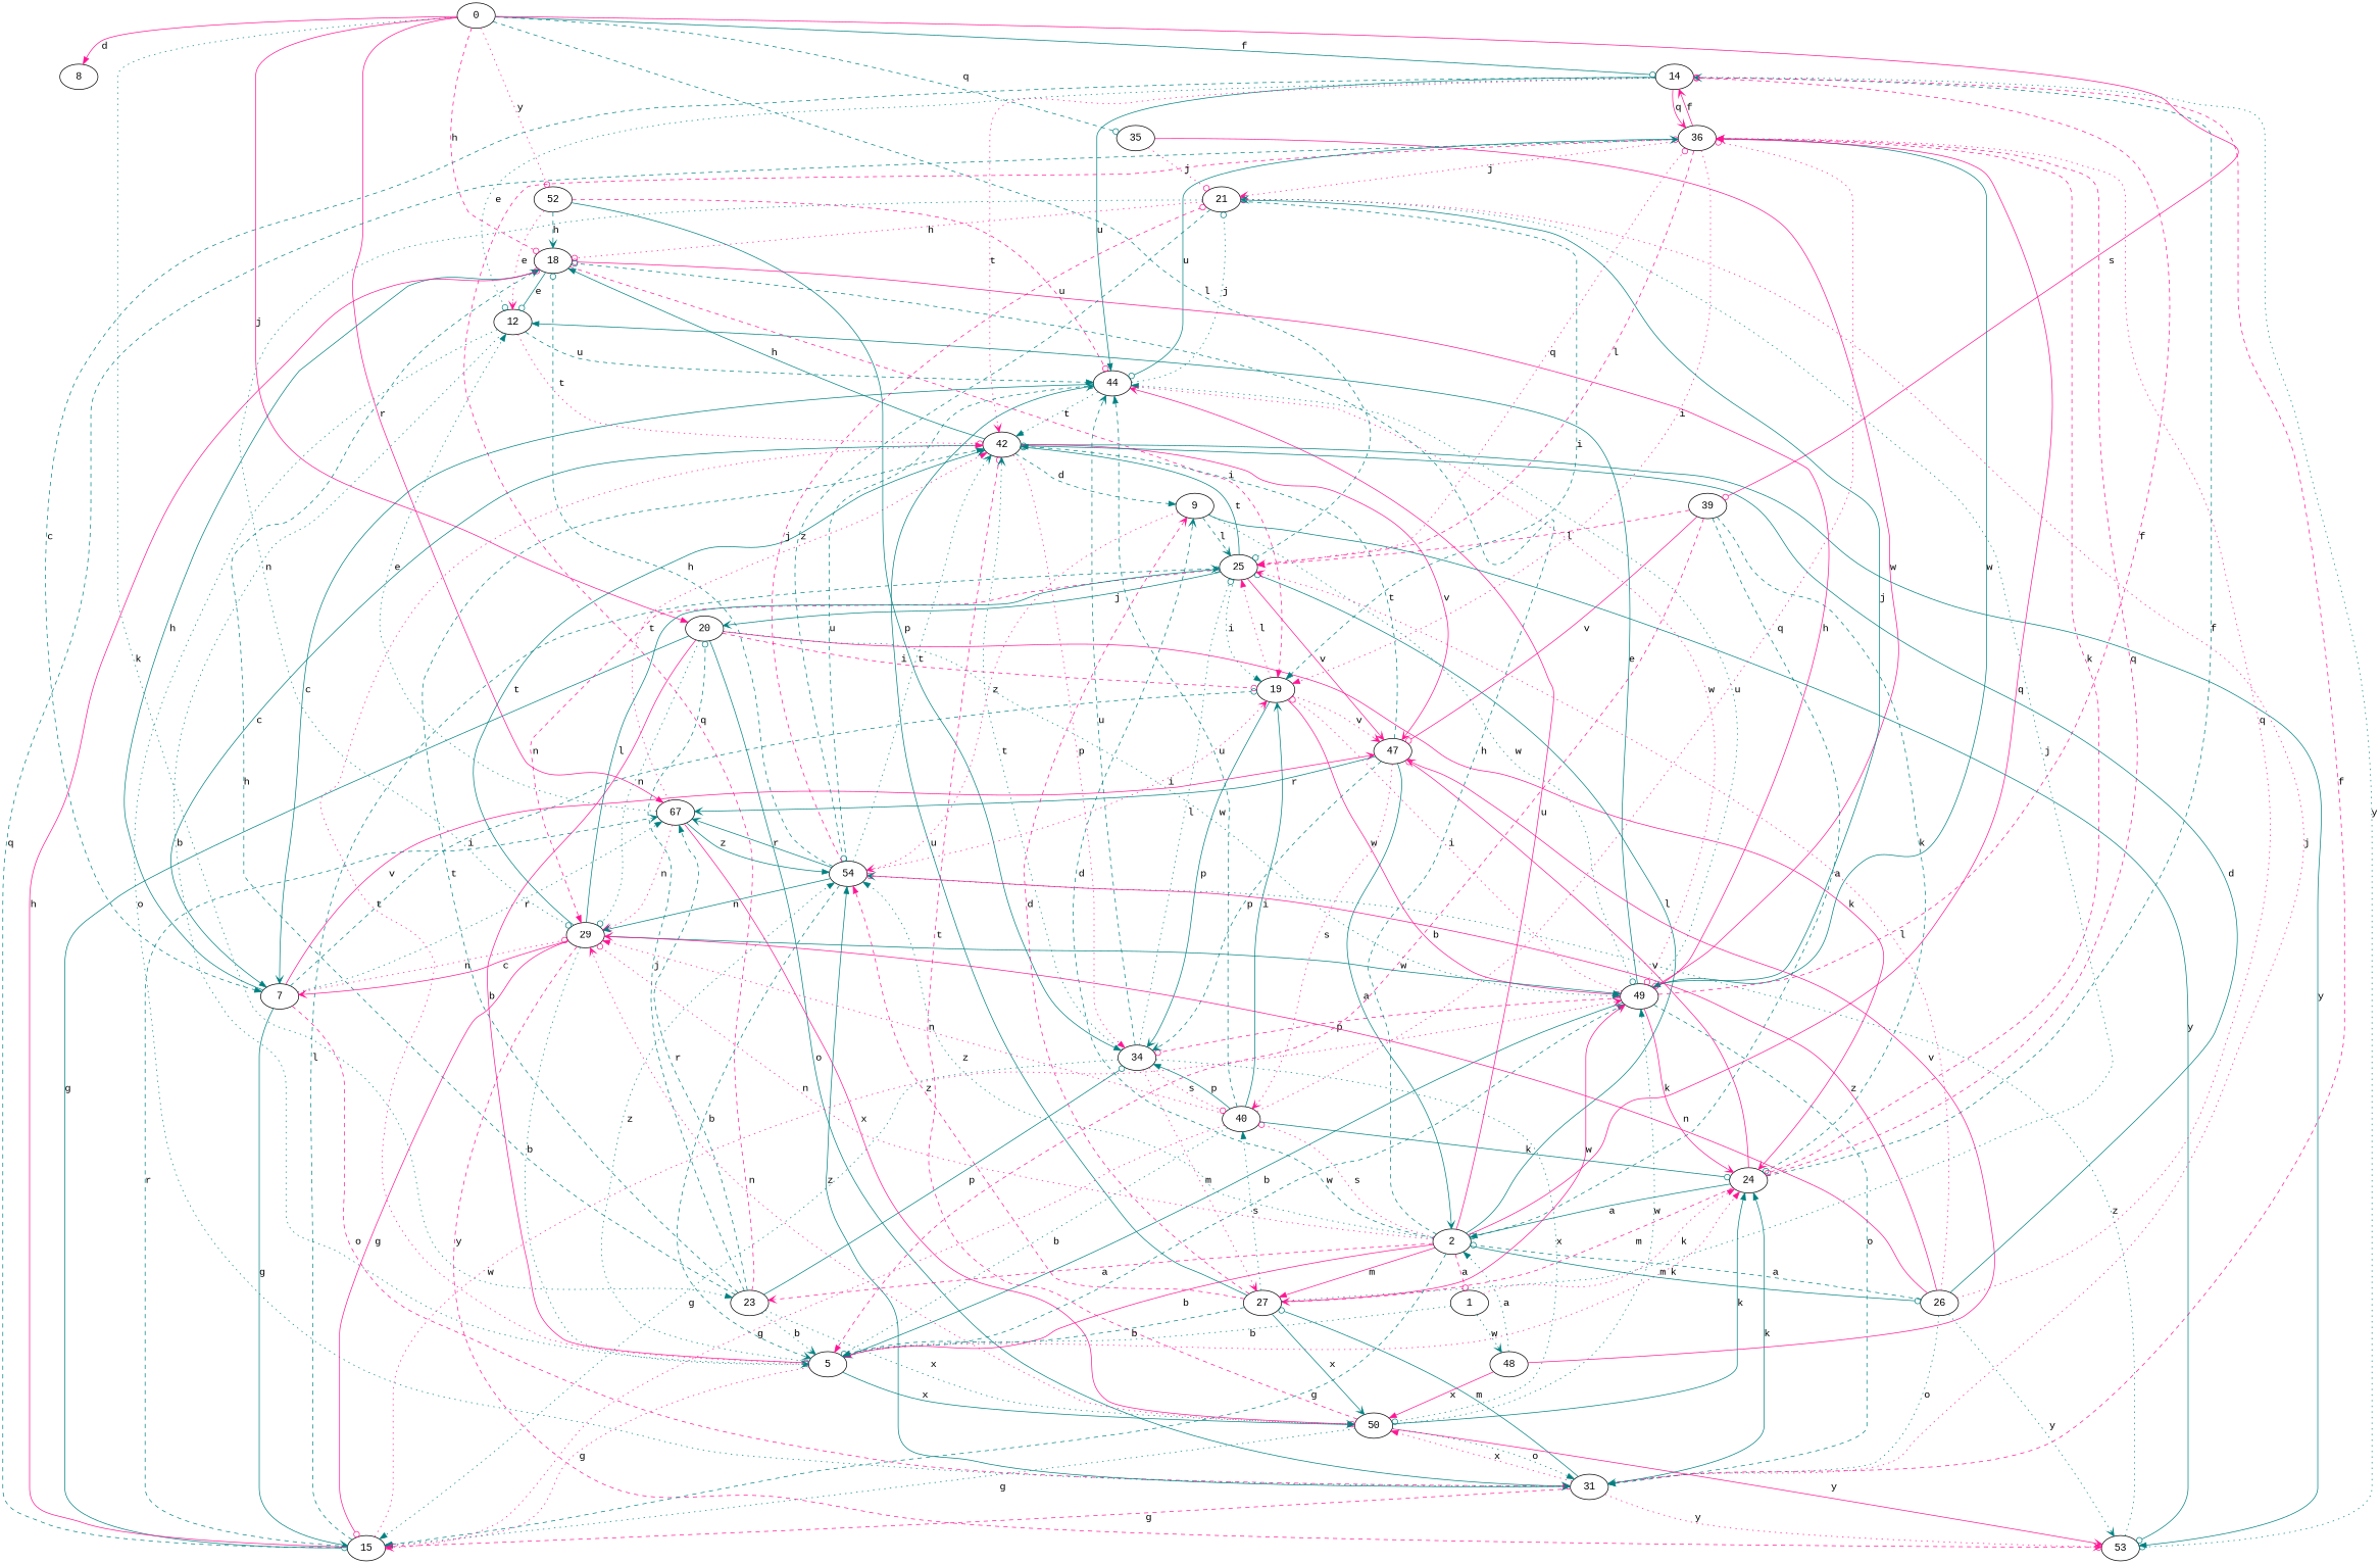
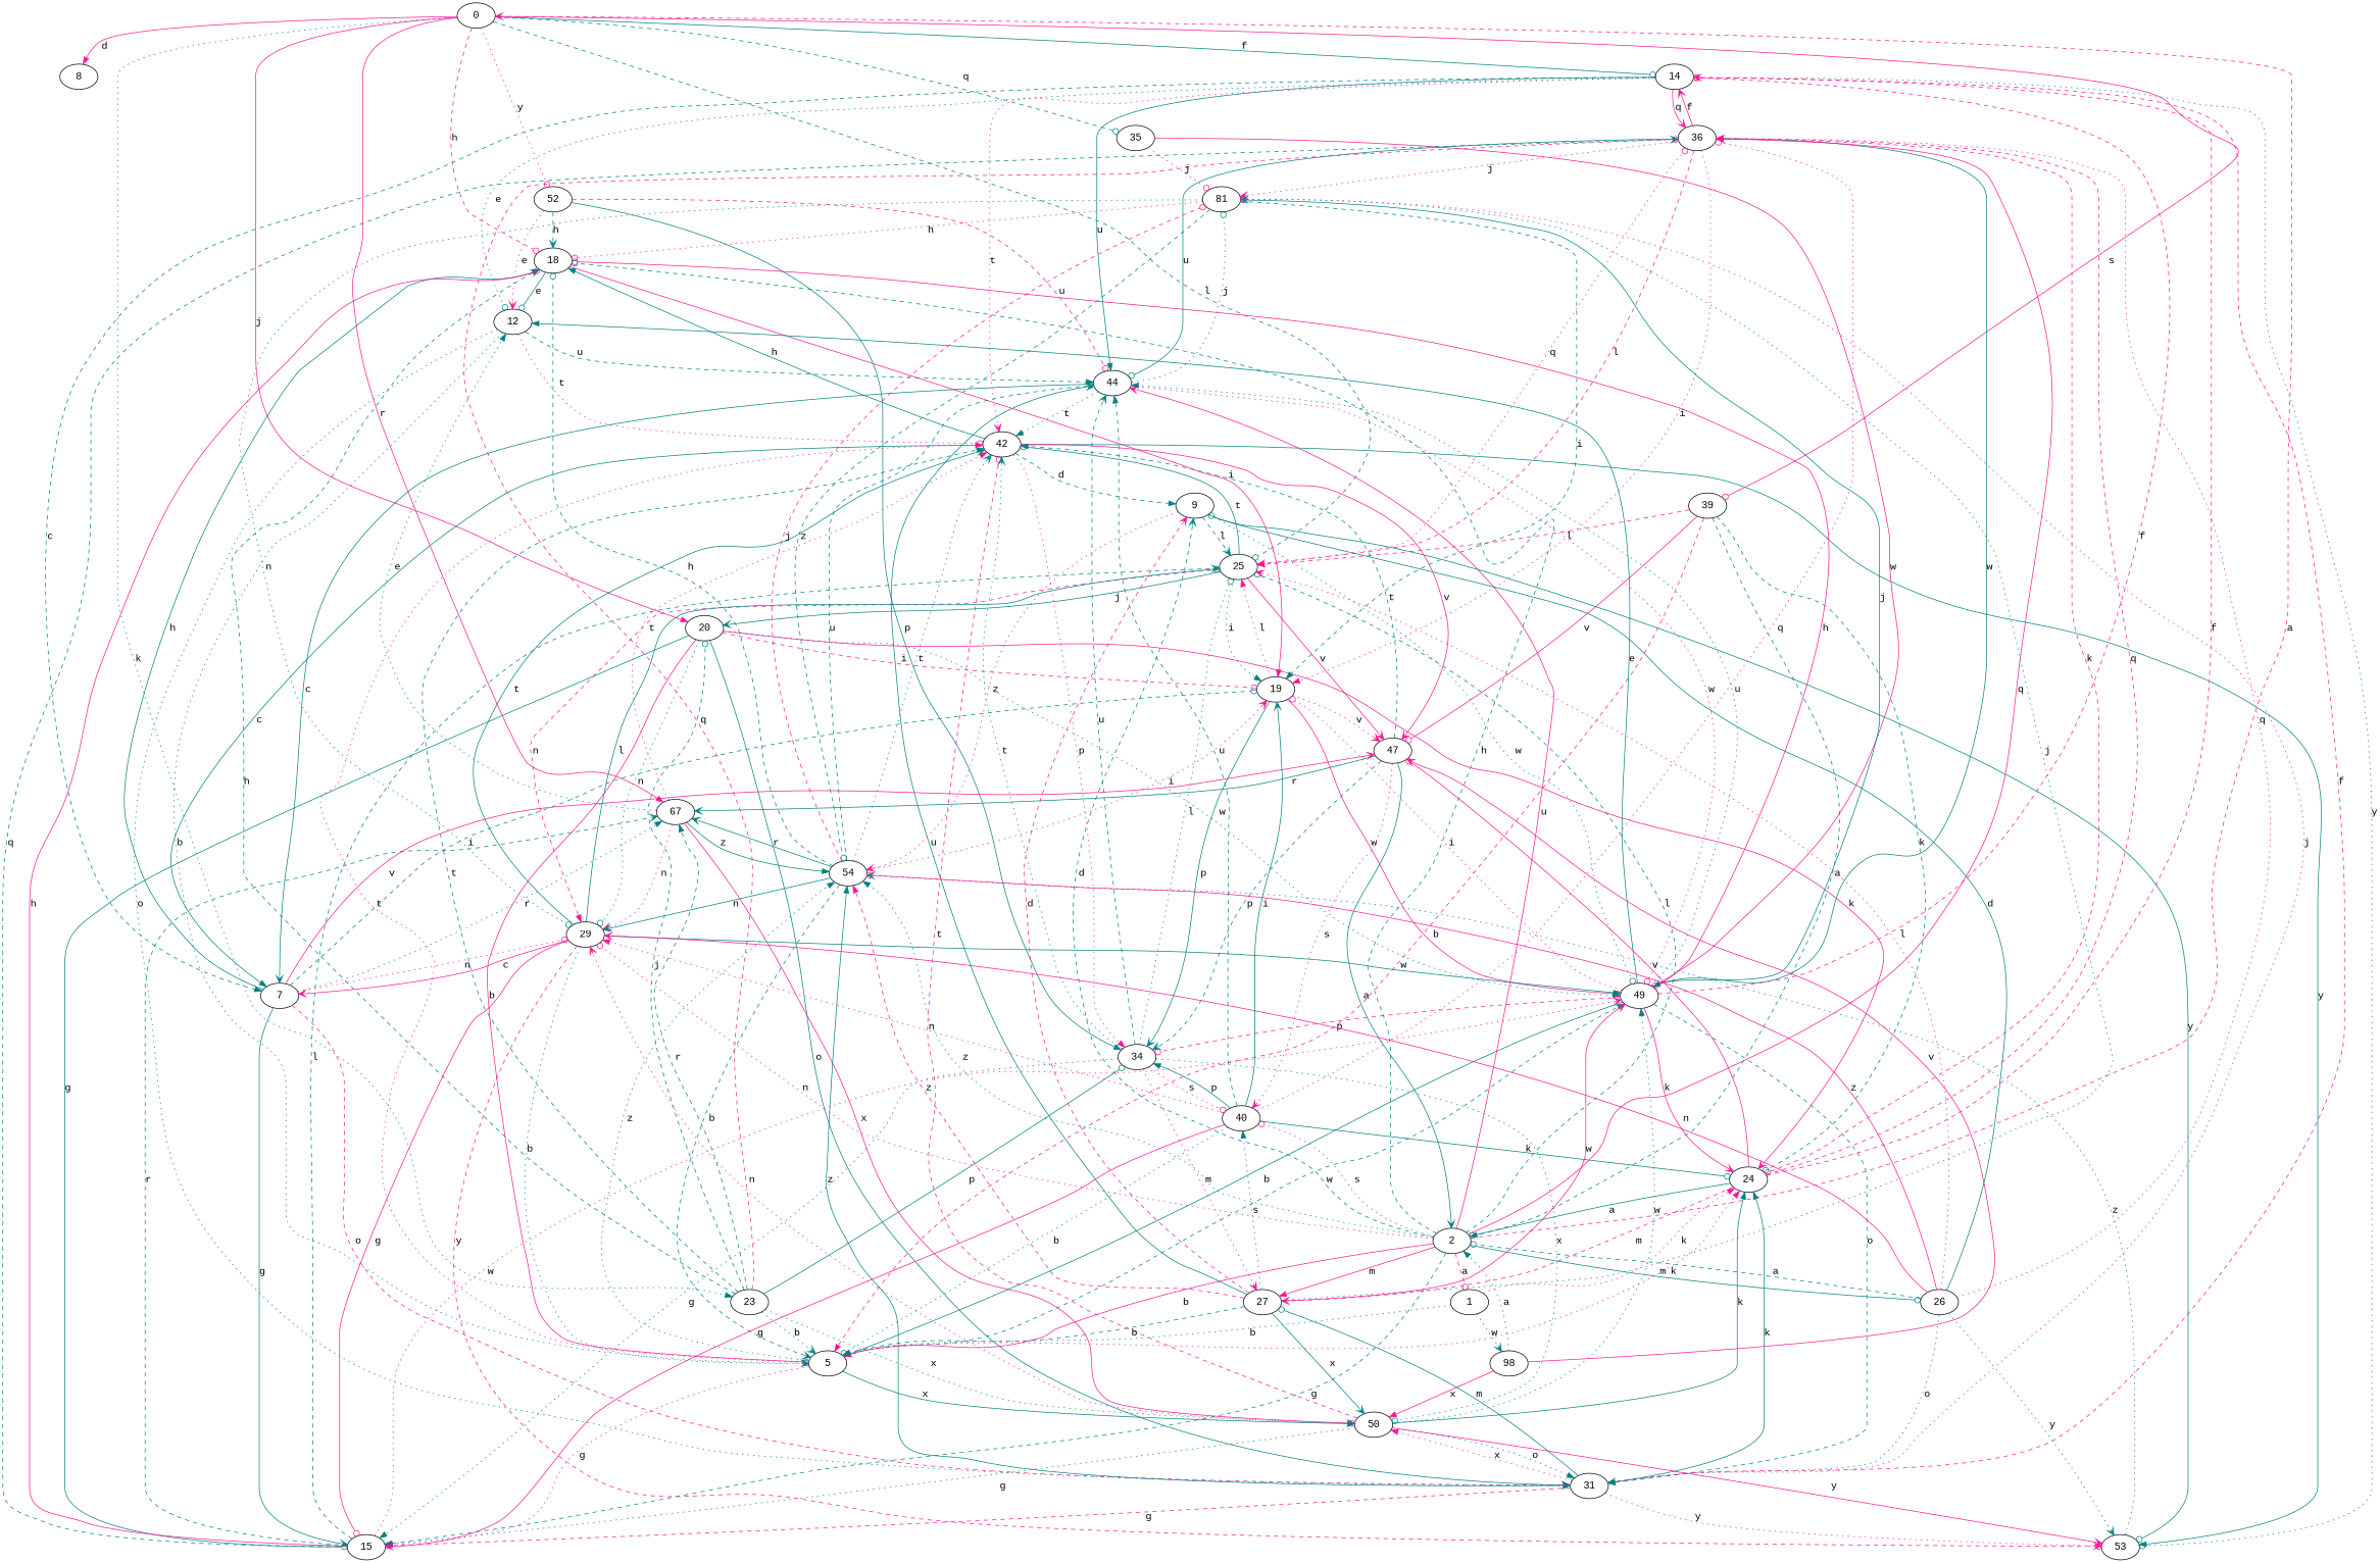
  strict digraph {
    fontname="Liberation Mono"
    node [fontname="Liberation Mono"]
    edge [arrowhead=odot color=teal fontname="Liberation Mono" style=solid]
    0
    8
    14
    18
    20
    23
    25
    35
    n9 [label=67]
    39
    52
    36
    44
    42
    7
    53
    12
    19
    5
    24
    15
    29
    49
    31
    50
    34
    47
-   21
+   21 [label=81]
    54
    2
    1
-   48
+   48 [label=98]
    27
    9
    26
    40
    0 -> 8 [arrowhead=normal color=deeppink label=d]
    0 -> 14 [label=f]
    0 -> 18 [color=deeppink label=h style=dashed]
    0 -> 20 [arrowhead=normal color=deeppink label=j]
    0 -> 23 [arrowhead=normal label=k style=dotted]
    0 -> 25 [label=l style=dashed]
    0 -> 35 [label=q style=dashed]
    0 -> n9 [arrowhead=normal color=deeppink label=r]
    0 -> 39 [color=deeppink label=s]
    0 -> 52 [color=deeppink label=y style=dotted]
    14 -> 36 [arrowhead=vee color=deeppink label=q]
    14 -> 44 [arrowhead=normal label=u]
    14 -> 42 [arrowhead=vee color=deeppink label=t style=dotted]
    14 -> 7 [arrowhead=normal label=c style=dashed]
    14 -> 53 [label=y style=dotted]
    14 -> 12 [label=e style=dotted]
    18 -> 12 [label=e]
-   18 -> 19 [arrowhead=normal color=deeppink label=i style=dashed]
+   18 -> 19 [arrowhead=normal color=deeppink label=i]
    20 -> 19 [color=deeppink label=i style=dashed]
    20 -> 5 [color=deeppink label=b]
    20 -> 24 [arrowhead=vee color=deeppink label=k]
    20 -> 15 [label=g]
    20 -> 29 [label=n style=dotted]
    20 -> 49 [arrowhead=normal label=w style=dotted]
    20 -> 31 [arrowhead=vee label=o]
    23 -> 18 [arrowhead=vee label=h style=dashed]
    23 -> 20 [label=j style=dashed]
    23 -> n9 [arrowhead=normal label=r style=dashed]
    23 -> 36 [color=deeppink label=q style=dashed]
    23 -> 42 [arrowhead=normal label=t style=dashed]
    23 -> 5 [arrowhead=vee label=b style=dotted]
    23 -> 50 [arrowhead=vee label=x style=dotted]
    23 -> 34 [label=p]
    25 -> 20 [arrowhead=vee label=j]
    25 -> 36 [color=deeppink label=q style=dotted]
    25 -> 42 [label=t]
    25 -> 19 [arrowhead=normal label=i style=dotted]
    25 -> 29 [arrowhead=normal color=deeppink label=n style=dashed]
    25 -> 47 [arrowhead=vee color=deeppink label=v]
    35 -> 49 [color=deeppink label=w]
    35 -> 21 [color=deeppink label=j style=dotted]
    n9 -> 42 [arrowhead=normal color=deeppink label=t style=dotted]
    n9 -> 12 [arrowhead=normal label=e style=dotted]
    n9 -> 29 [arrowhead=vee color=deeppink label=n style=dotted]
    n9 -> 50 [color=deeppink label=x]
    n9 -> 54 [arrowhead=normal label=z]
    39 -> 25 [arrowhead=normal color=deeppink label=l style=dashed]
    39 -> 5 [arrowhead=normal color=deeppink label=b style=dashed]
    39 -> 24 [label=k style=dashed]
    39 -> 47 [color=deeppink label=v]
    39 -> 2 [arrowhead=normal label=a style=dashed]
    52 -> 18 [arrowhead=vee label=h style=dashed]
    52 -> 44 [color=deeppink label=u style=dashed]
    52 -> 12 [arrowhead=vee color=deeppink label=e style=dotted]
    52 -> 34 [arrowhead=normal label=p]
    36 -> 14 [arrowhead=vee color=deeppink label=f]
    36 -> 25 [arrowhead=vee color=deeppink label=l style=dashed]
    36 -> 44 [label=u]
    36 -> 19 [arrowhead=normal color=deeppink label=i style=dotted]
    36 -> 24 [color=deeppink label=k style=dashed]
    36 -> 49 [arrowhead=normal label=w]
    36 -> 21 [arrowhead=vee color=deeppink label=j style=dotted]
    44 -> 42 [arrowhead=normal label=t style=dotted]
    44 -> 7 [arrowhead=vee label=c]
    44 -> 49 [color=deeppink label=w style=dotted]
    44 -> 21 [label=j style=dotted]
    42 -> 18 [arrowhead=normal label=h]
    42 -> 7 [arrowhead=normal label=c]
    42 -> 53 [arrowhead=normal label=y]
    42 -> 34 [arrowhead=normal color=deeppink label=p style=dotted]
    42 -> 47 [arrowhead=vee color=deeppink label=v]
    42 -> 9 [arrowhead=normal label=d style=dashed]
    7 -> 18 [arrowhead=normal label=h]
    7 -> n9 [arrowhead=normal label=r style=dotted]
    7 -> 19 [label=i style=dashed]
    7 -> 15 [arrowhead=vee label=g]
    7 -> 29 [color=deeppink label=n style=dotted]
    7 -> 31 [arrowhead=normal color=deeppink label=o style=dashed]
    7 -> 47 [arrowhead=vee color=deeppink label=v]
    53 -> 54 [arrowhead=vee label=z style=dotted]
    12 -> 44 [arrowhead=normal label=u style=dashed]
    12 -> 42 [color=deeppink label=t style=dotted]
    12 -> 5 [label=b style=dotted]
    12 -> 31 [arrowhead=vee label=o style=dotted]
    19 -> 25 [arrowhead=normal color=deeppink label=l style=dotted]
    19 -> 49 [color=deeppink label=w]
    19 -> 34 [arrowhead=vee label=p]
    19 -> 47 [arrowhead=vee color=deeppink label=v style=dotted]
    5 -> 42 [arrowhead=normal color=deeppink label=t style=dotted]
    5 -> 24 [arrowhead=normal color=deeppink label=k style=dotted]
    5 -> 15 [arrowhead=normal color=deeppink label=g style=dotted]
    5 -> 49 [arrowhead=normal label=w style=dashed]
    5 -> 50 [arrowhead=normal label=x]
    5 -> 54 [arrowhead=normal label=z style=dotted]
-   24 -> 14 [arrowhead=vee label=f style=dashed]
+   24 -> 14 [arrowhead=vee color=deeppink label=f style=dashed]
    24 -> 36 [arrowhead=normal color=deeppink label=q style=dashed]
    24 -> 47 [color=deeppink label=v]
    24 -> 2 [label=a]
    24 -> 27 [arrowhead=vee color=deeppink label=m style=dashed]
    15 -> 18 [color=deeppink label=h]
    15 -> 25 [arrowhead=vee label=l style=dashed]
    15 -> n9 [arrowhead=vee label=r style=dashed]
    15 -> 36 [arrowhead=vee label=q style=dashed]
    15 -> 49 [arrowhead=vee color=deeppink label=w style=dotted]
    29 -> 25 [label=l]
    29 -> 42 [arrowhead=vee label=t]
    29 -> 7 [arrowhead=vee color=deeppink label=c]
    29 -> 53 [color=deeppink label=y style=dashed]
    29 -> 5 [arrowhead=vee label=b style=dotted]
    29 -> 15 [color=deeppink label=g]
    29 -> 49 [arrowhead=normal label=w]
    49 -> 14 [color=deeppink label=f style=dashed]
    49 -> 18 [color=deeppink label=h]
    49 -> 44 [arrowhead=normal label=u style=dotted]
    49 -> 12 [arrowhead=normal label=e]
    49 -> 19 [color=deeppink label=i style=dotted]
    49 -> 5 [arrowhead=vee label=b]
    49 -> 24 [arrowhead=vee color=deeppink label=k]
    49 -> 31 [arrowhead=normal label=o style=dashed]
    49 -> 34 [color=deeppink label=p style=dashed]
    49 -> 21 [label=j]
    31 -> 14 [color=deeppink label=f style=dashed]
    31 -> 53 [arrowhead=vee color=deeppink label=y style=dotted]
    31 -> 24 [arrowhead=normal label=k]
    31 -> 15 [color=deeppink label=g style=dashed]
    31 -> 50 [arrowhead=normal color=deeppink label=x style=dotted]
    31 -> 21 [color=deeppink label=j style=dotted]
    31 -> 54 [arrowhead=normal label=z]
    31 -> 27 [label=m]
    50 -> 42 [color=deeppink label=t style=dashed]
    50 -> 53 [arrowhead=vee color=deeppink label=y]
    50 -> 24 [arrowhead=normal label=k]
    50 -> 15 [arrowhead=normal label=g style=dotted]
    50 -> 29 [arrowhead=vee color=deeppink label=n style=dotted]
    50 -> 49 [arrowhead=normal label=w style=dotted]
    50 -> 31 [arrowhead=normal label=o style=dotted]
    34 -> 25 [label=l style=dotted]
    34 -> 44 [arrowhead=vee label=u style=dashed]
    34 -> 42 [arrowhead=vee label=t style=dotted]
    34 -> 15 [arrowhead=normal label=g style=dotted]
    34 -> 50 [label=x style=dotted]
    34 -> 27 [arrowhead=vee color=deeppink label=m style=dotted]
    34 -> 40 [color=deeppink label=s style=dotted]
    47 -> n9 [arrowhead=vee label=r]
    47 -> 42 [arrowhead=normal label=t style=dashed]
    47 -> 34 [arrowhead=vee label=p style=dashed]
    47 -> 2 [arrowhead=vee label=a]
    47 -> 40 [arrowhead=vee color=deeppink label=s style=dotted]
    21 -> 18 [color=deeppink label=h style=dotted]
    21 -> 19 [arrowhead=normal label=i style=dashed]
    21 -> 29 [label=n style=dotted]
    21 -> 54 [label=z style=dashed]
    54 -> 18 [label=h style=dashed]
    54 -> n9 [arrowhead=vee label=r]
    54 -> 44 [label=u style=dashed]
    54 -> 42 [arrowhead=vee label=t style=dotted]
    54 -> 19 [arrowhead=vee color=deeppink label=i style=dotted]
    54 -> 5 [arrowhead=vee label=b style=dashed]
    54 -> 29 [arrowhead=vee label=n]
    54 -> 21 [color=deeppink label=j style=dashed]
-   2 -> 23 [arrowhead=vee color=deeppink label=a style=dashed]
+   2 -> 0 [arrowhead=vee color=deeppink label=a style=dashed]
    2 -> 18 [label=h style=dashed]
-   2 -> 25 [label=l]
+   2 -> 25 [label=l style=dashed]
    2 -> 36 [arrowhead=vee color=deeppink label=q]
    2 -> 44 [arrowhead=vee color=deeppink label=u]
    2 -> 5 [arrowhead=normal color=deeppink label=b]
    2 -> 15 [arrowhead=normal label=g style=dashed]
    2 -> 29 [color=deeppink label=n style=dotted]
    2 -> 54 [arrowhead=normal label=z style=dotted]
    2 -> 1 [color=deeppink label=a style=dashed]
    2 -> 27 [arrowhead=normal color=deeppink label=m]
    2 -> 9 [arrowhead=vee label=d style=dashed]
    2 -> 26 [label=m]
    2 -> 40 [color=deeppink label=s style=dotted]
    1 -> 5 [arrowhead=normal label=b style=dotted]
    1 -> 24 [arrowhead=normal color=deeppink label=k style=dotted]
    1 -> 48 [arrowhead=vee label=w style=dotted]
    48 -> 50 [arrowhead=normal color=deeppink label=x]
    48 -> 47 [arrowhead=vee color=deeppink label=v]
    48 -> 2 [arrowhead=normal label=a style=dotted]
    27 -> 44 [arrowhead=vee label=u]
    27 -> 5 [arrowhead=normal label=b style=dashed]
    27 -> 49 [arrowhead=vee color=deeppink label=w]
    27 -> 50 [arrowhead=vee label=x]
    27 -> 21 [arrowhead=vee label=j style=dotted]
    27 -> 54 [arrowhead=normal color=deeppink label=z style=dashed]
    27 -> 9 [arrowhead=vee color=deeppink label=d style=dashed]
    27 -> 40 [arrowhead=normal label=s style=dotted]
    9 -> 25 [arrowhead=vee label=l style=dashed]
    9 -> 53 [label=y]
    9 -> 49 [label=w style=dotted]
    9 -> 54 [arrowhead=vee color=deeppink label=z style=dotted]
    26 -> 25 [arrowhead=vee color=deeppink label=l style=dotted]
    26 -> 36 [arrowhead=vee color=deeppink label=q style=dotted]
    26 -> 53 [arrowhead=vee label=y style=dotted]
    26 -> 29 [arrowhead=vee color=deeppink label=n]
    26 -> 31 [arrowhead=vee label=o style=dotted]
    26 -> 54 [color=deeppink label=z]
    26 -> 2 [label=a style=dashed]
-   26 -> 42 [label=d]
+   26 -> 9 [label=d]
    40 -> 36 [color=deeppink label=q style=dotted]
    40 -> 44 [arrowhead=normal label=u style=dashed]
    40 -> 19 [arrowhead=vee label=i]
    40 -> 5 [label=b style=dotted]
    40 -> 24 [label=k]
-   40 -> 15 [arrowhead=vee color=deeppink label=g style=dotted]
+   40 -> 15 [arrowhead=vee color=deeppink label=g]
    40 -> 29 [arrowhead=normal color=deeppink label=n style=dotted]
    40 -> 34 [arrowhead=normal label=p]
  }
